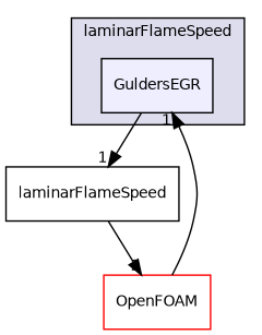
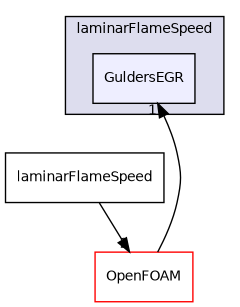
  digraph {
    compound=true
    node [fontname=Helvetica fontsize=10 shape=box]
    edge [headlabel=1 labeldistance=1.5 labelfontname=Helvetica labelfontsize=10]
    n1 [fillcolor="#eeeeff" label=GuldersEGR pencolor=black style=filled]
    n2 [label=laminarFlameSpeed]
    n3 [color=red label=OpenFOAM]
    subgraph cluster_1 {
      bgcolor="#ddddee"
      fontname=Helvetica
      fontsize=10
      label=laminarFlameSpeed
      pencolor=black
      n1
    }
-   n1 -> n2
    n2 -> n3 [headlabel=2]
    n3 -> n1
  }
